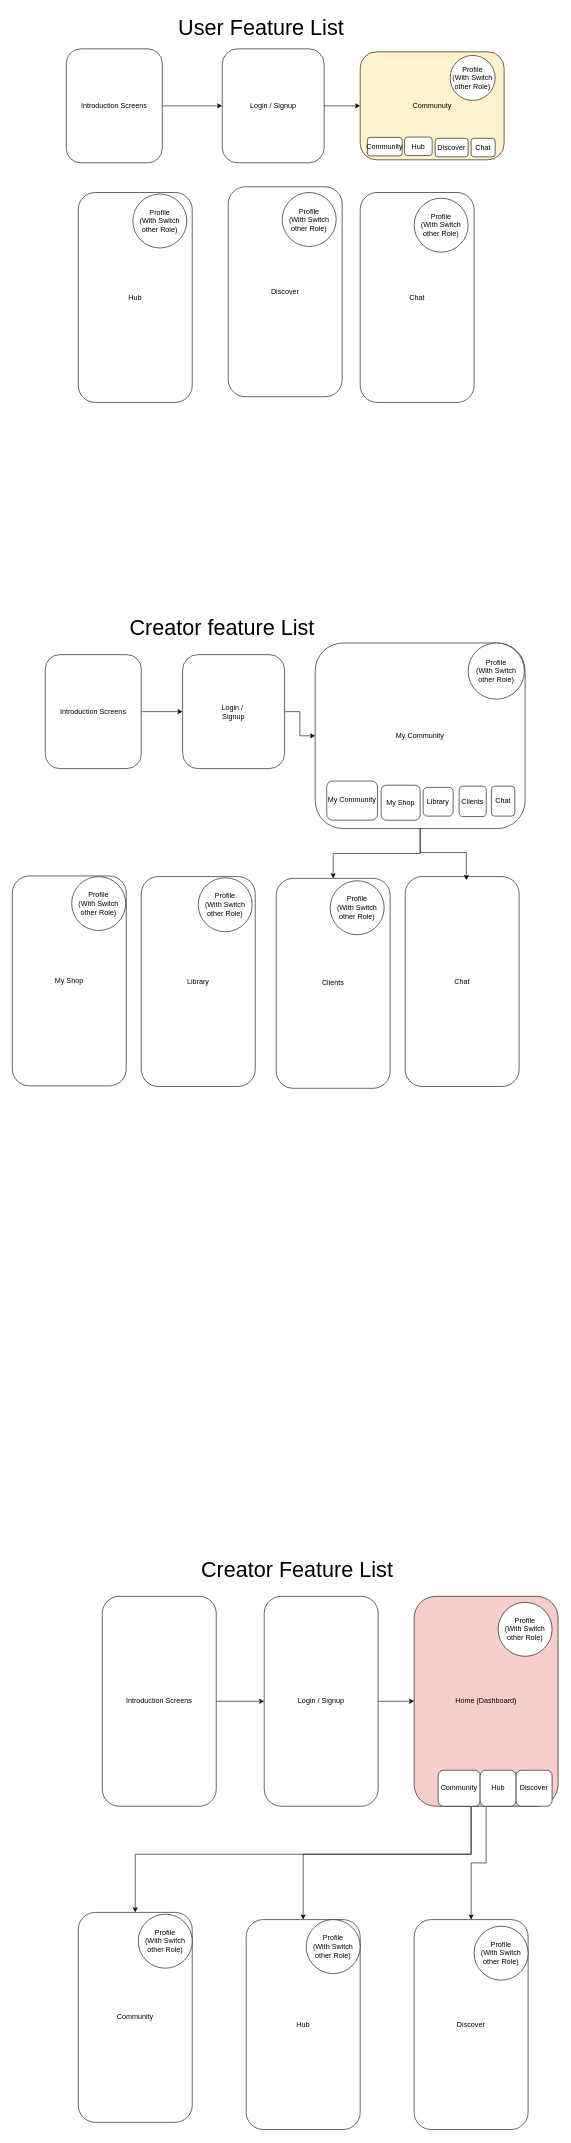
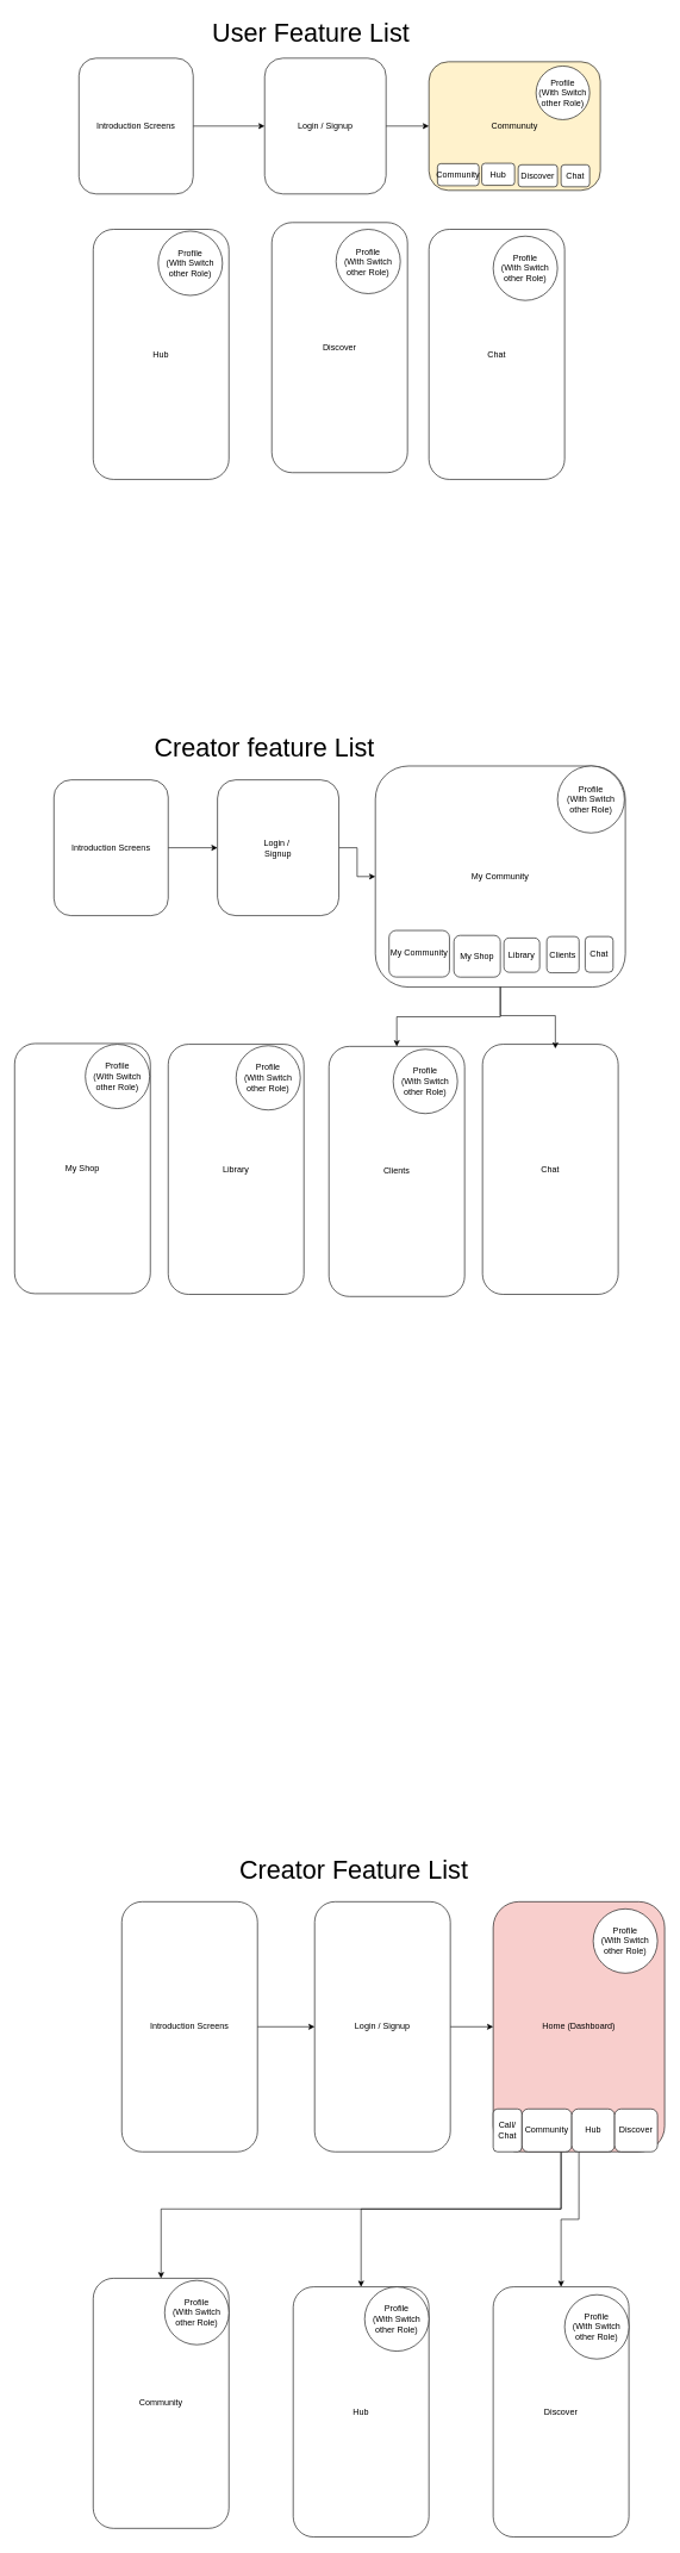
  <mxCell id="0" />
  <mxCell id="1" parent="0" />
  <mxCell id="2" value="" style="group" vertex="1" connectable="0" parent="1"><mxGeometry x="40" y="20" width="870" height="1793" as="geometry" /></mxCell>
  <mxCell id="3" value="" style="group" vertex="1" connectable="0" parent="2"><mxGeometry x="560" y="60" width="240" height="180" as="geometry" /></mxCell>
  <mxCell id="4" value="Communuty" style="rounded=1;whiteSpace=wrap;html=1;fillColor=#fff2cc;" vertex="1" parent="3"><mxGeometry y="5" width="240" height="180" as="geometry" /></mxCell>
  <mxCell id="5" value="Community" style="rounded=1;whiteSpace=wrap;html=1;" vertex="1" parent="3"><mxGeometry x="12" y="147.6" width="58" height="30.857" as="geometry" /></mxCell>
  <mxCell id="6" value="Hub" style="rounded=1;whiteSpace=wrap;html=1;" vertex="1" parent="3"><mxGeometry x="74" y="147.086" width="46" height="30.857" as="geometry" /></mxCell>
  <mxCell id="7" value="Discover" style="rounded=1;whiteSpace=wrap;html=1;" vertex="1" parent="3"><mxGeometry x="125" y="149.143" width="55" height="30.857" as="geometry" /></mxCell>
  <mxCell id="8" value="Profile&lt;div&gt;(With Switch other Role)&lt;/div&gt;" style="ellipse;whiteSpace=wrap;html=1;aspect=fixed;" vertex="1" parent="3"><mxGeometry x="150" y="11" width="75" height="75" as="geometry" /></mxCell>
  <mxCell id="9" value="&lt;span style=&quot;background-color: initial;&quot;&gt;Chat&lt;/span&gt;" style="rounded=1;whiteSpace=wrap;html=1;" vertex="1" parent="3"><mxGeometry x="185" y="149.143" width="40" height="30.857" as="geometry" /></mxCell>
  <mxCell id="10" value="" style="group" vertex="1" connectable="0" parent="2"><mxGeometry x="70" width="680" height="649.5" as="geometry" /></mxCell>
  <mxCell id="11" value="" style="edgeStyle=orthogonalEdgeStyle;rounded=0;orthogonalLoop=1;jettySize=auto;html=1;" edge="1" parent="10" source="12" target="14"><mxGeometry relative="1" as="geometry" /></mxCell>
  <mxCell id="12" value="Introduction Screens" style="rounded=1;whiteSpace=wrap;html=1;" vertex="1" parent="10"><mxGeometry y="60" width="160" height="190" as="geometry" /></mxCell>
  <mxCell id="13" value="" style="edgeStyle=orthogonalEdgeStyle;rounded=0;orthogonalLoop=1;jettySize=auto;html=1;" edge="1" parent="10" source="14" target="4"><mxGeometry relative="1" as="geometry" /></mxCell>
  <mxCell id="14" value="Login / Signup" style="rounded=1;whiteSpace=wrap;html=1;" vertex="1" parent="10"><mxGeometry x="260" y="60" width="170" height="190" as="geometry" /></mxCell>
  <mxCell id="15" value="Hub" style="rounded=1;whiteSpace=wrap;html=1;" vertex="1" parent="10"><mxGeometry x="20" y="299.5" width="190" height="350" as="geometry" /></mxCell>
  <mxCell id="16" value="Discover" style="rounded=1;whiteSpace=wrap;html=1;" vertex="1" parent="10"><mxGeometry x="270" y="290" width="190" height="350" as="geometry" /></mxCell>
  <mxCell id="17" value="&lt;font style=&quot;font-size: 36px;&quot;&gt;User Feature List&lt;/font&gt;" style="text;html=1;align=center;verticalAlign=middle;whiteSpace=wrap;rounded=0;" vertex="1" parent="10"><mxGeometry x="130" y="10" width="390" height="30" as="geometry" /></mxCell>
  <mxCell id="18" value="Profile&lt;div&gt;(With Switch other Role)&lt;/div&gt;" style="ellipse;whiteSpace=wrap;html=1;aspect=fixed;" vertex="1" parent="10"><mxGeometry x="360" y="299.5" width="90" height="90" as="geometry" /></mxCell>
  <mxCell id="19" value="Profile&lt;div&gt;(With Switch other Role)&lt;/div&gt;" style="ellipse;whiteSpace=wrap;html=1;aspect=fixed;" vertex="1" parent="10"><mxGeometry x="111" y="302" width="90" height="90" as="geometry" /></mxCell>
  <mxCell id="20" value="Chat" style="rounded=1;whiteSpace=wrap;html=1;" vertex="1" parent="10"><mxGeometry x="490" y="299.5" width="190" height="350" as="geometry" /></mxCell>
  <mxCell id="21" value="Profile&lt;div&gt;(With Switch other Role)&lt;/div&gt;" style="ellipse;whiteSpace=wrap;html=1;aspect=fixed;" vertex="1" parent="10"><mxGeometry x="580" y="309" width="90" height="90" as="geometry" /></mxCell>
  <mxCell id="22" value="Clients" style="rounded=1;whiteSpace=wrap;html=1;" vertex="1" parent="2"><mxGeometry x="420" y="1443" width="190" height="350" as="geometry" /></mxCell>
  <mxCell id="23" value="My Shop" style="rounded=1;whiteSpace=wrap;html=1;" vertex="1" parent="2"><mxGeometry x="-20" y="1439" width="190" height="350" as="geometry" /></mxCell>
  <mxCell id="24" value="" style="group" vertex="1" connectable="0" parent="1"><mxGeometry x="130" y="2600" width="800" height="949" as="geometry" /></mxCell>
  <mxCell id="25" value="" style="edgeStyle=orthogonalEdgeStyle;rounded=0;orthogonalLoop=1;jettySize=auto;html=1;" edge="1" parent="24" source="26" target="28"><mxGeometry relative="1" as="geometry" /></mxCell>
  <mxCell id="26" value="Introduction Screens" style="rounded=1;whiteSpace=wrap;html=1;" vertex="1" parent="24"><mxGeometry x="40" y="60" width="190" height="350" as="geometry" /></mxCell>
  <mxCell id="27" value="" style="edgeStyle=orthogonalEdgeStyle;rounded=0;orthogonalLoop=1;jettySize=auto;html=1;" edge="1" parent="24" source="28" target="37"><mxGeometry relative="1" as="geometry" /></mxCell>
  <mxCell id="28" value="Login / Signup" style="rounded=1;whiteSpace=wrap;html=1;" vertex="1" parent="24"><mxGeometry x="310" y="60" width="190" height="350" as="geometry" /></mxCell>
  <mxCell id="29" style="edgeStyle=orthogonalEdgeStyle;rounded=0;orthogonalLoop=1;jettySize=auto;html=1;entryX=0.5;entryY=0;entryDx=0;entryDy=0;" edge="1" parent="24" source="37" target="32"><mxGeometry relative="1" as="geometry"><Array as="points"><mxPoint x="655" y="490" /><mxPoint x="95" y="490" /></Array></mxGeometry></mxCell>
  <mxCell id="30" style="edgeStyle=orthogonalEdgeStyle;rounded=0;orthogonalLoop=1;jettySize=auto;html=1;" edge="1" parent="24" source="37" target="33"><mxGeometry relative="1" as="geometry"><Array as="points"><mxPoint x="655" y="490" /><mxPoint x="375" y="490" /></Array></mxGeometry></mxCell>
  <mxCell id="31" style="edgeStyle=orthogonalEdgeStyle;rounded=0;orthogonalLoop=1;jettySize=auto;html=1;" edge="1" parent="24" source="37" target="34"><mxGeometry relative="1" as="geometry" /></mxCell>
  <mxCell id="32" value="Community" style="rounded=1;whiteSpace=wrap;html=1;" vertex="1" parent="24"><mxGeometry y="587" width="190" height="350" as="geometry" /></mxCell>
  <mxCell id="33" value="Hub" style="rounded=1;whiteSpace=wrap;html=1;" vertex="1" parent="24"><mxGeometry x="280" y="599" width="190" height="350" as="geometry" /></mxCell>
  <mxCell id="34" value="Discover" style="rounded=1;whiteSpace=wrap;html=1;" vertex="1" parent="24"><mxGeometry x="560" y="599" width="190" height="350" as="geometry" /></mxCell>
  <mxCell id="35" value="&lt;font style=&quot;font-size: 36px;&quot;&gt;Creator Feature List&lt;/font&gt;" style="text;html=1;align=center;verticalAlign=middle;whiteSpace=wrap;rounded=0;" vertex="1" parent="24"><mxGeometry x="170" width="390" height="30" as="geometry" /></mxCell>
  <mxCell id="36" value="" style="group" vertex="1" connectable="0" parent="24"><mxGeometry x="560" y="60" width="240" height="350" as="geometry" /></mxCell>
  <mxCell id="37" value="Home (Dashboard)" style="rounded=1;whiteSpace=wrap;html=1;fillColor=#f8cecc;" vertex="1" parent="36"><mxGeometry width="240" height="350" as="geometry" /></mxCell>
  <mxCell id="38" value="Community" style="rounded=1;whiteSpace=wrap;html=1;" vertex="1" parent="36"><mxGeometry x="40" y="290" width="70" height="60" as="geometry" /></mxCell>
  <mxCell id="39" value="Hub" style="rounded=1;whiteSpace=wrap;html=1;" vertex="1" parent="36"><mxGeometry x="110" y="290" width="60" height="60" as="geometry" /></mxCell>
  <mxCell id="40" value="Discover" style="rounded=1;whiteSpace=wrap;html=1;" vertex="1" parent="36"><mxGeometry x="170" y="290" width="60" height="60" as="geometry" /></mxCell>
  <mxCell id="41" value="Profile&lt;div&gt;(With Switch other Role)&lt;/div&gt;" style="ellipse;whiteSpace=wrap;html=1;aspect=fixed;" vertex="1" parent="36"><mxGeometry x="140" y="10" width="90" height="90" as="geometry" /></mxCell>
+ <mxCell id="42" value="Call/&lt;div&gt;Chat&lt;/div&gt;" style="rounded=1;whiteSpace=wrap;html=1;" vertex="1" parent="36"><mxGeometry y="290" width="40" height="60" as="geometry" /></mxCell>
  <mxCell id="43" value="Profile&lt;div&gt;(With Switch other Role)&lt;/div&gt;" style="ellipse;whiteSpace=wrap;html=1;aspect=fixed;" vertex="1" parent="24"><mxGeometry x="660" y="610" width="90" height="90" as="geometry" /></mxCell>
  <mxCell id="44" value="Profile&lt;div&gt;(With Switch other Role)&lt;/div&gt;" style="ellipse;whiteSpace=wrap;html=1;aspect=fixed;" vertex="1" parent="24"><mxGeometry x="380" y="599" width="90" height="90" as="geometry" /></mxCell>
  <mxCell id="45" value="Profile&lt;div&gt;(With Switch other Role)&lt;/div&gt;" style="ellipse;whiteSpace=wrap;html=1;aspect=fixed;" vertex="1" parent="24"><mxGeometry x="100" y="590" width="90" height="90" as="geometry" /></mxCell>
  <mxCell id="46" value="" style="group" vertex="1" connectable="0" parent="1"><mxGeometry x="75" y="1030" width="800" height="800" as="geometry" /></mxCell>
  <mxCell id="47" value="" style="edgeStyle=orthogonalEdgeStyle;rounded=0;orthogonalLoop=1;jettySize=auto;html=1;" edge="1" parent="46" source="48" target="51"><mxGeometry relative="1" as="geometry" /></mxCell>
  <mxCell id="48" value="Introduction Screens" style="rounded=1;whiteSpace=wrap;html=1;" vertex="1" parent="46"><mxGeometry y="60" width="160" height="190" as="geometry" /></mxCell>
  <mxCell id="49" value="" style="edgeStyle=orthogonalEdgeStyle;rounded=0;orthogonalLoop=1;jettySize=auto;html=1;" edge="1" parent="46" source="51"><mxGeometry relative="1" as="geometry" /></mxCell>
  <mxCell id="50" value="" style="edgeStyle=orthogonalEdgeStyle;rounded=0;orthogonalLoop=1;jettySize=auto;html=1;" edge="1" parent="46" source="51" target="56"><mxGeometry relative="1" as="geometry" /></mxCell>
  <mxCell id="51" value="Login /&amp;nbsp;&lt;div&gt;Signup&lt;/div&gt;" style="rounded=1;whiteSpace=wrap;html=1;" vertex="1" parent="46"><mxGeometry x="229" y="60" width="170" height="190" as="geometry" /></mxCell>
  <mxCell id="52" value="Library" style="rounded=1;whiteSpace=wrap;html=1;" vertex="1" parent="46"><mxGeometry x="160" y="430" width="190" height="350" as="geometry" /></mxCell>
  <mxCell id="53" value="&lt;font style=&quot;font-size: 36px;&quot;&gt;Creator feature List&lt;/font&gt;" style="text;html=1;align=center;verticalAlign=middle;whiteSpace=wrap;rounded=0;" vertex="1" parent="46"><mxGeometry x="100" width="390" height="30" as="geometry" /></mxCell>
  <mxCell id="54" value="Profile&lt;div&gt;(With Switch other Role)&lt;/div&gt;" style="ellipse;whiteSpace=wrap;html=1;aspect=fixed;" vertex="1" parent="46"><mxGeometry x="255" y="432" width="90" height="90" as="geometry" /></mxCell>
  <mxCell id="55" value="" style="group" vertex="1" connectable="0" parent="46"><mxGeometry x="450" y="30" width="350" height="380" as="geometry" /></mxCell>
  <mxCell id="56" value="My Community" style="rounded=1;whiteSpace=wrap;html=1;" vertex="1" parent="55"><mxGeometry y="10.56" width="350" height="309.44" as="geometry" /></mxCell>
  <mxCell id="57" value="My Community" style="rounded=1;whiteSpace=wrap;html=1;" vertex="1" parent="55"><mxGeometry x="19.208" y="240.74" width="84.583" height="65.143" as="geometry" /></mxCell>
  <mxCell id="58" value="My Shop" style="rounded=1;whiteSpace=wrap;html=1;" vertex="1" parent="55"><mxGeometry x="110" y="247.65" width="65" height="58.35" as="geometry" /></mxCell>
  <mxCell id="59" value="Clients" style="rounded=1;whiteSpace=wrap;html=1;" vertex="1" parent="55"><mxGeometry x="240" y="249.23" width="45.21" height="50.77" as="geometry" /></mxCell>
  <mxCell id="60" value="Profile&lt;div&gt;(With Switch other Role)&lt;/div&gt;" style="ellipse;whiteSpace=wrap;html=1;aspect=fixed;" vertex="1" parent="55"><mxGeometry x="255" y="10.56" width="93.75" height="93.75" as="geometry" /></mxCell>
  <mxCell id="61" value="&lt;span style=&quot;background-color: initial;&quot;&gt;Chat&lt;/span&gt;" style="rounded=1;whiteSpace=wrap;html=1;" vertex="1" parent="55"><mxGeometry x="293.75" y="249.23" width="39.12" height="50" as="geometry" /></mxCell>
  <mxCell id="62" value="Library" style="rounded=1;whiteSpace=wrap;html=1;" vertex="1" parent="55"><mxGeometry x="180" y="251.27" width="50" height="47.96" as="geometry" /></mxCell>
  <mxCell id="63" value="Chat" style="rounded=1;whiteSpace=wrap;html=1;" vertex="1" parent="46"><mxGeometry x="600" y="430" width="190" height="350" as="geometry" /></mxCell>
  <mxCell id="64" value="Profile&lt;div&gt;(With Switch other Role)&lt;/div&gt;" style="ellipse;whiteSpace=wrap;html=1;aspect=fixed;" vertex="1" parent="46"><mxGeometry x="475" y="437" width="90" height="90" as="geometry" /></mxCell>
  <mxCell id="65" style="edgeStyle=orthogonalEdgeStyle;rounded=0;orthogonalLoop=1;jettySize=auto;html=1;entryX=0.537;entryY=0.017;entryDx=0;entryDy=0;entryPerimeter=0;" edge="1" parent="46" source="56" target="63"><mxGeometry relative="1" as="geometry" /></mxCell>
  <mxCell id="66" value="Profile&lt;div&gt;(With Switch other Role)&lt;/div&gt;" style="ellipse;whiteSpace=wrap;html=1;aspect=fixed;" vertex="1" parent="46"><mxGeometry x="44" y="430" width="90" height="90" as="geometry" /></mxCell>
  <mxCell id="67" style="edgeStyle=orthogonalEdgeStyle;rounded=0;orthogonalLoop=1;jettySize=auto;html=1;" edge="1" parent="1" source="56" target="22"><mxGeometry relative="1" as="geometry" /></mxCell>
